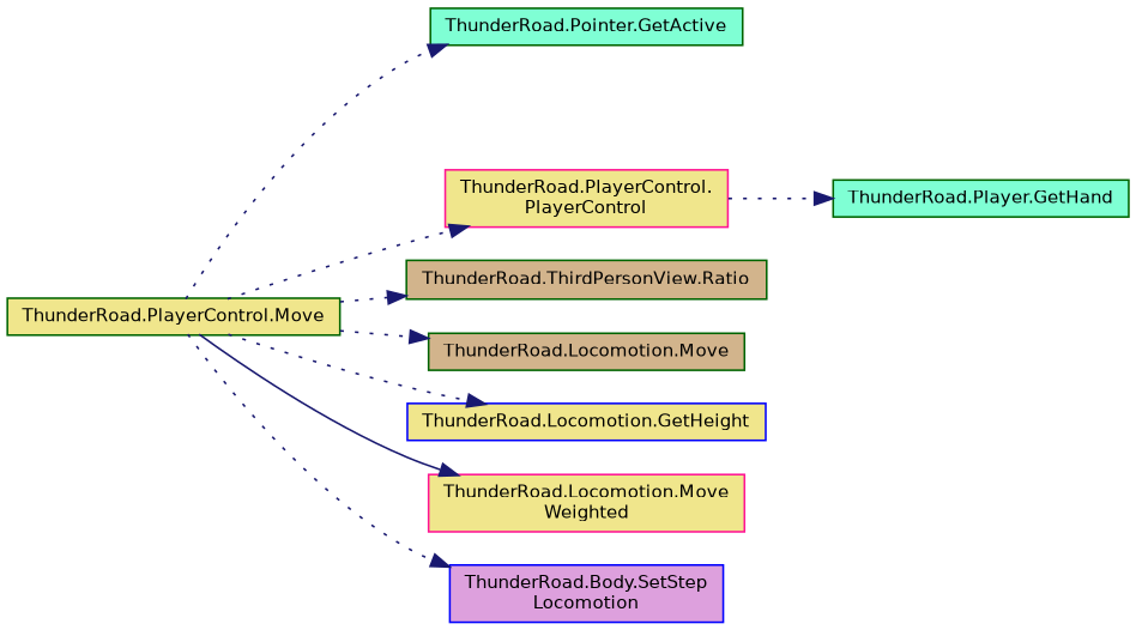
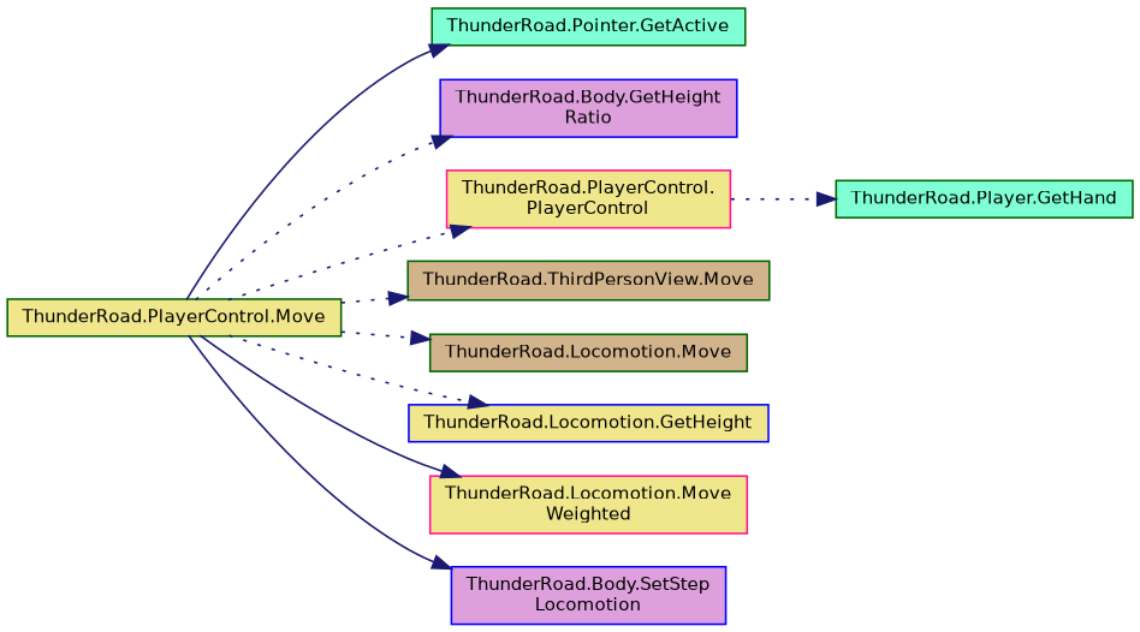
  digraph {
    rankdir=LR
    node [color=darkgreen fillcolor=khaki fontname=Helvetica fontsize=10 shape=record style=filled]
    edge [color=midnightblue fontname=Helvetica fontsize=10 labelfontname=Helvetica labelfontsize=10 style=dotted]
    n1 [fontcolor=black height=0.2 label="ThunderRoad.PlayerControl.Move" width=0.4]
    n2 [fillcolor=aquamarine height=0.2 label="ThunderRoad.Pointer.GetActive" width=0.4]
+   n3 [color=blue fillcolor=plum height=0.2 label="ThunderRoad.Body.GetHeight\lRatio" width=0.4]
    n4 [color=deeppink height=0.2 label="ThunderRoad.PlayerControl.\lPlayerControl" width=0.4]
-   n5 [fillcolor=tan height=0.2 label="ThunderRoad.ThirdPersonView.Ratio" width=0.4]
+   n5 [fillcolor=tan height=0.2 label="ThunderRoad.ThirdPersonView.Move" width=0.4]
    n6 [fillcolor=tan height=0.2 label="ThunderRoad.Locomotion.Move" width=0.4]
    n7 [color=blue height=0.2 label="ThunderRoad.Locomotion.GetHeight" width=0.4]
    n8 [color=deeppink height=0.2 label="ThunderRoad.Locomotion.Move\lWeighted" width=0.4]
    n9 [color=blue fillcolor=plum height=0.2 label="ThunderRoad.Body.SetStep\lLocomotion" width=0.4]
    n10 [fillcolor=aquamarine height=0.2 label="ThunderRoad.Player.GetHand" width=0.4]
-   n1 -> n2
+   n1 -> n2 [style=solid]
+   n1 -> n3
    n1 -> n4
    n1 -> n5
    n1 -> n6
    n1 -> n7
    n1 -> n8 [style=solid]
-   n1 -> n9
+   n1 -> n9 [style=solid]
    n4 -> n10
  }
